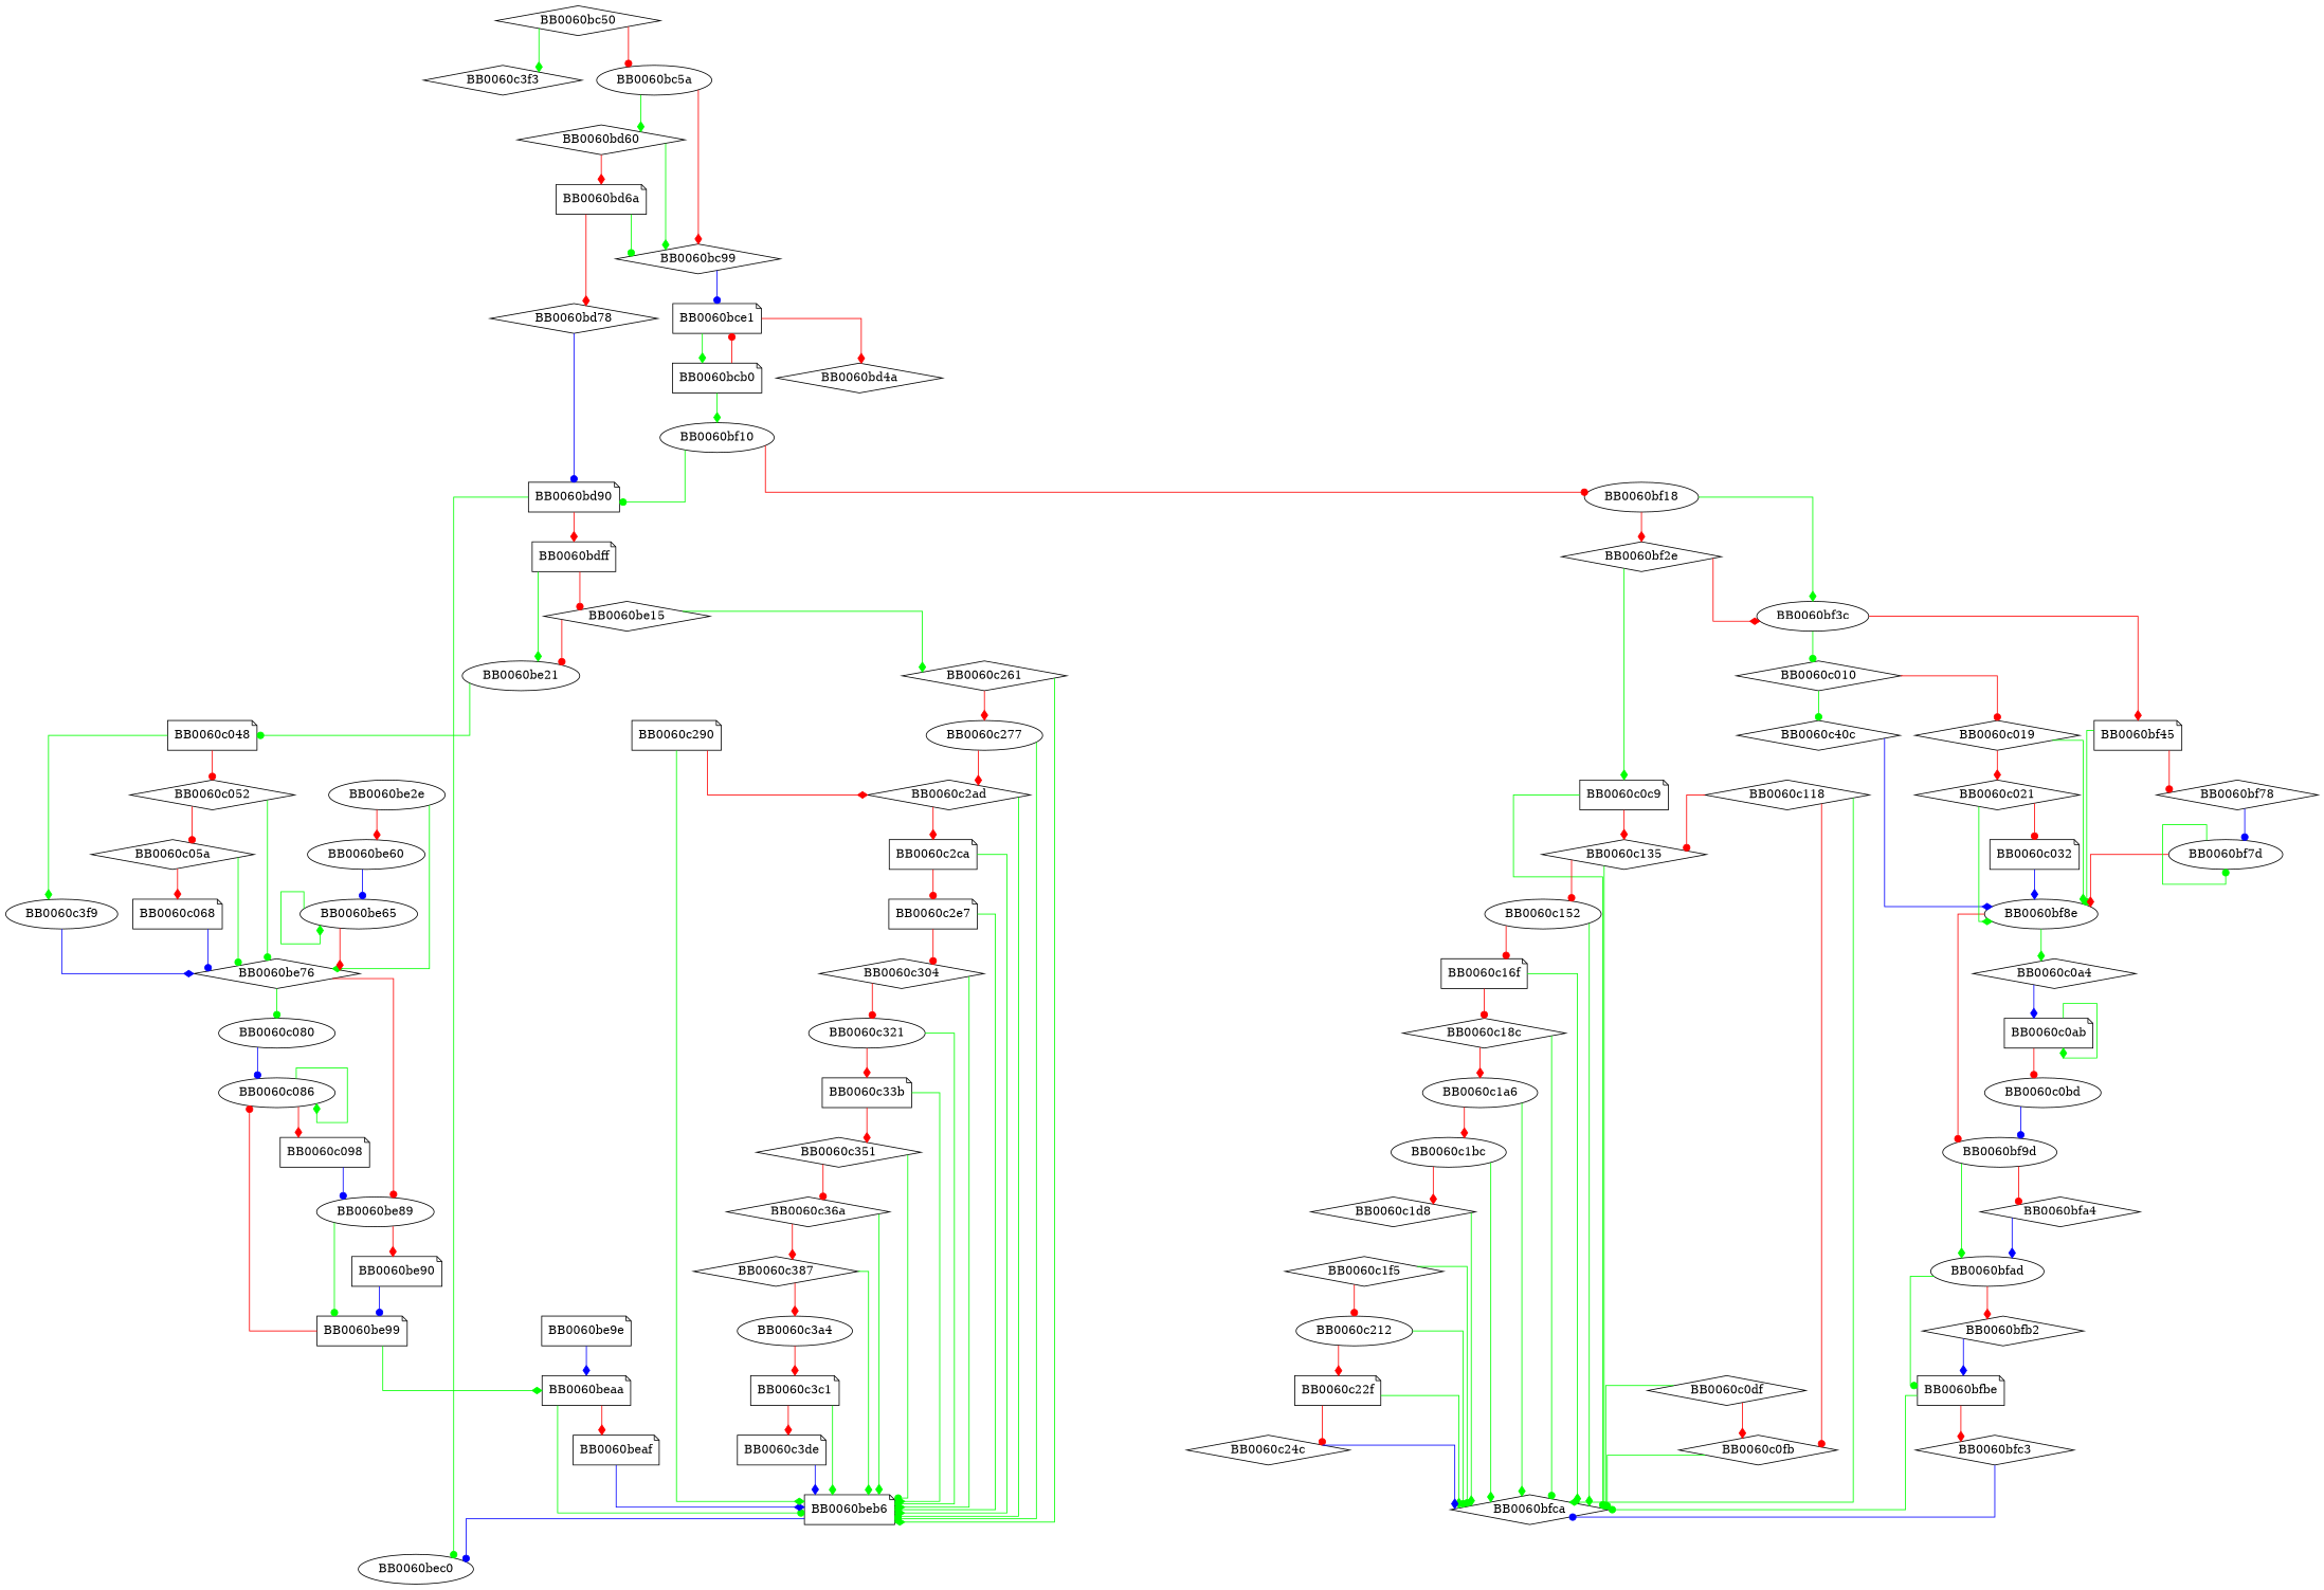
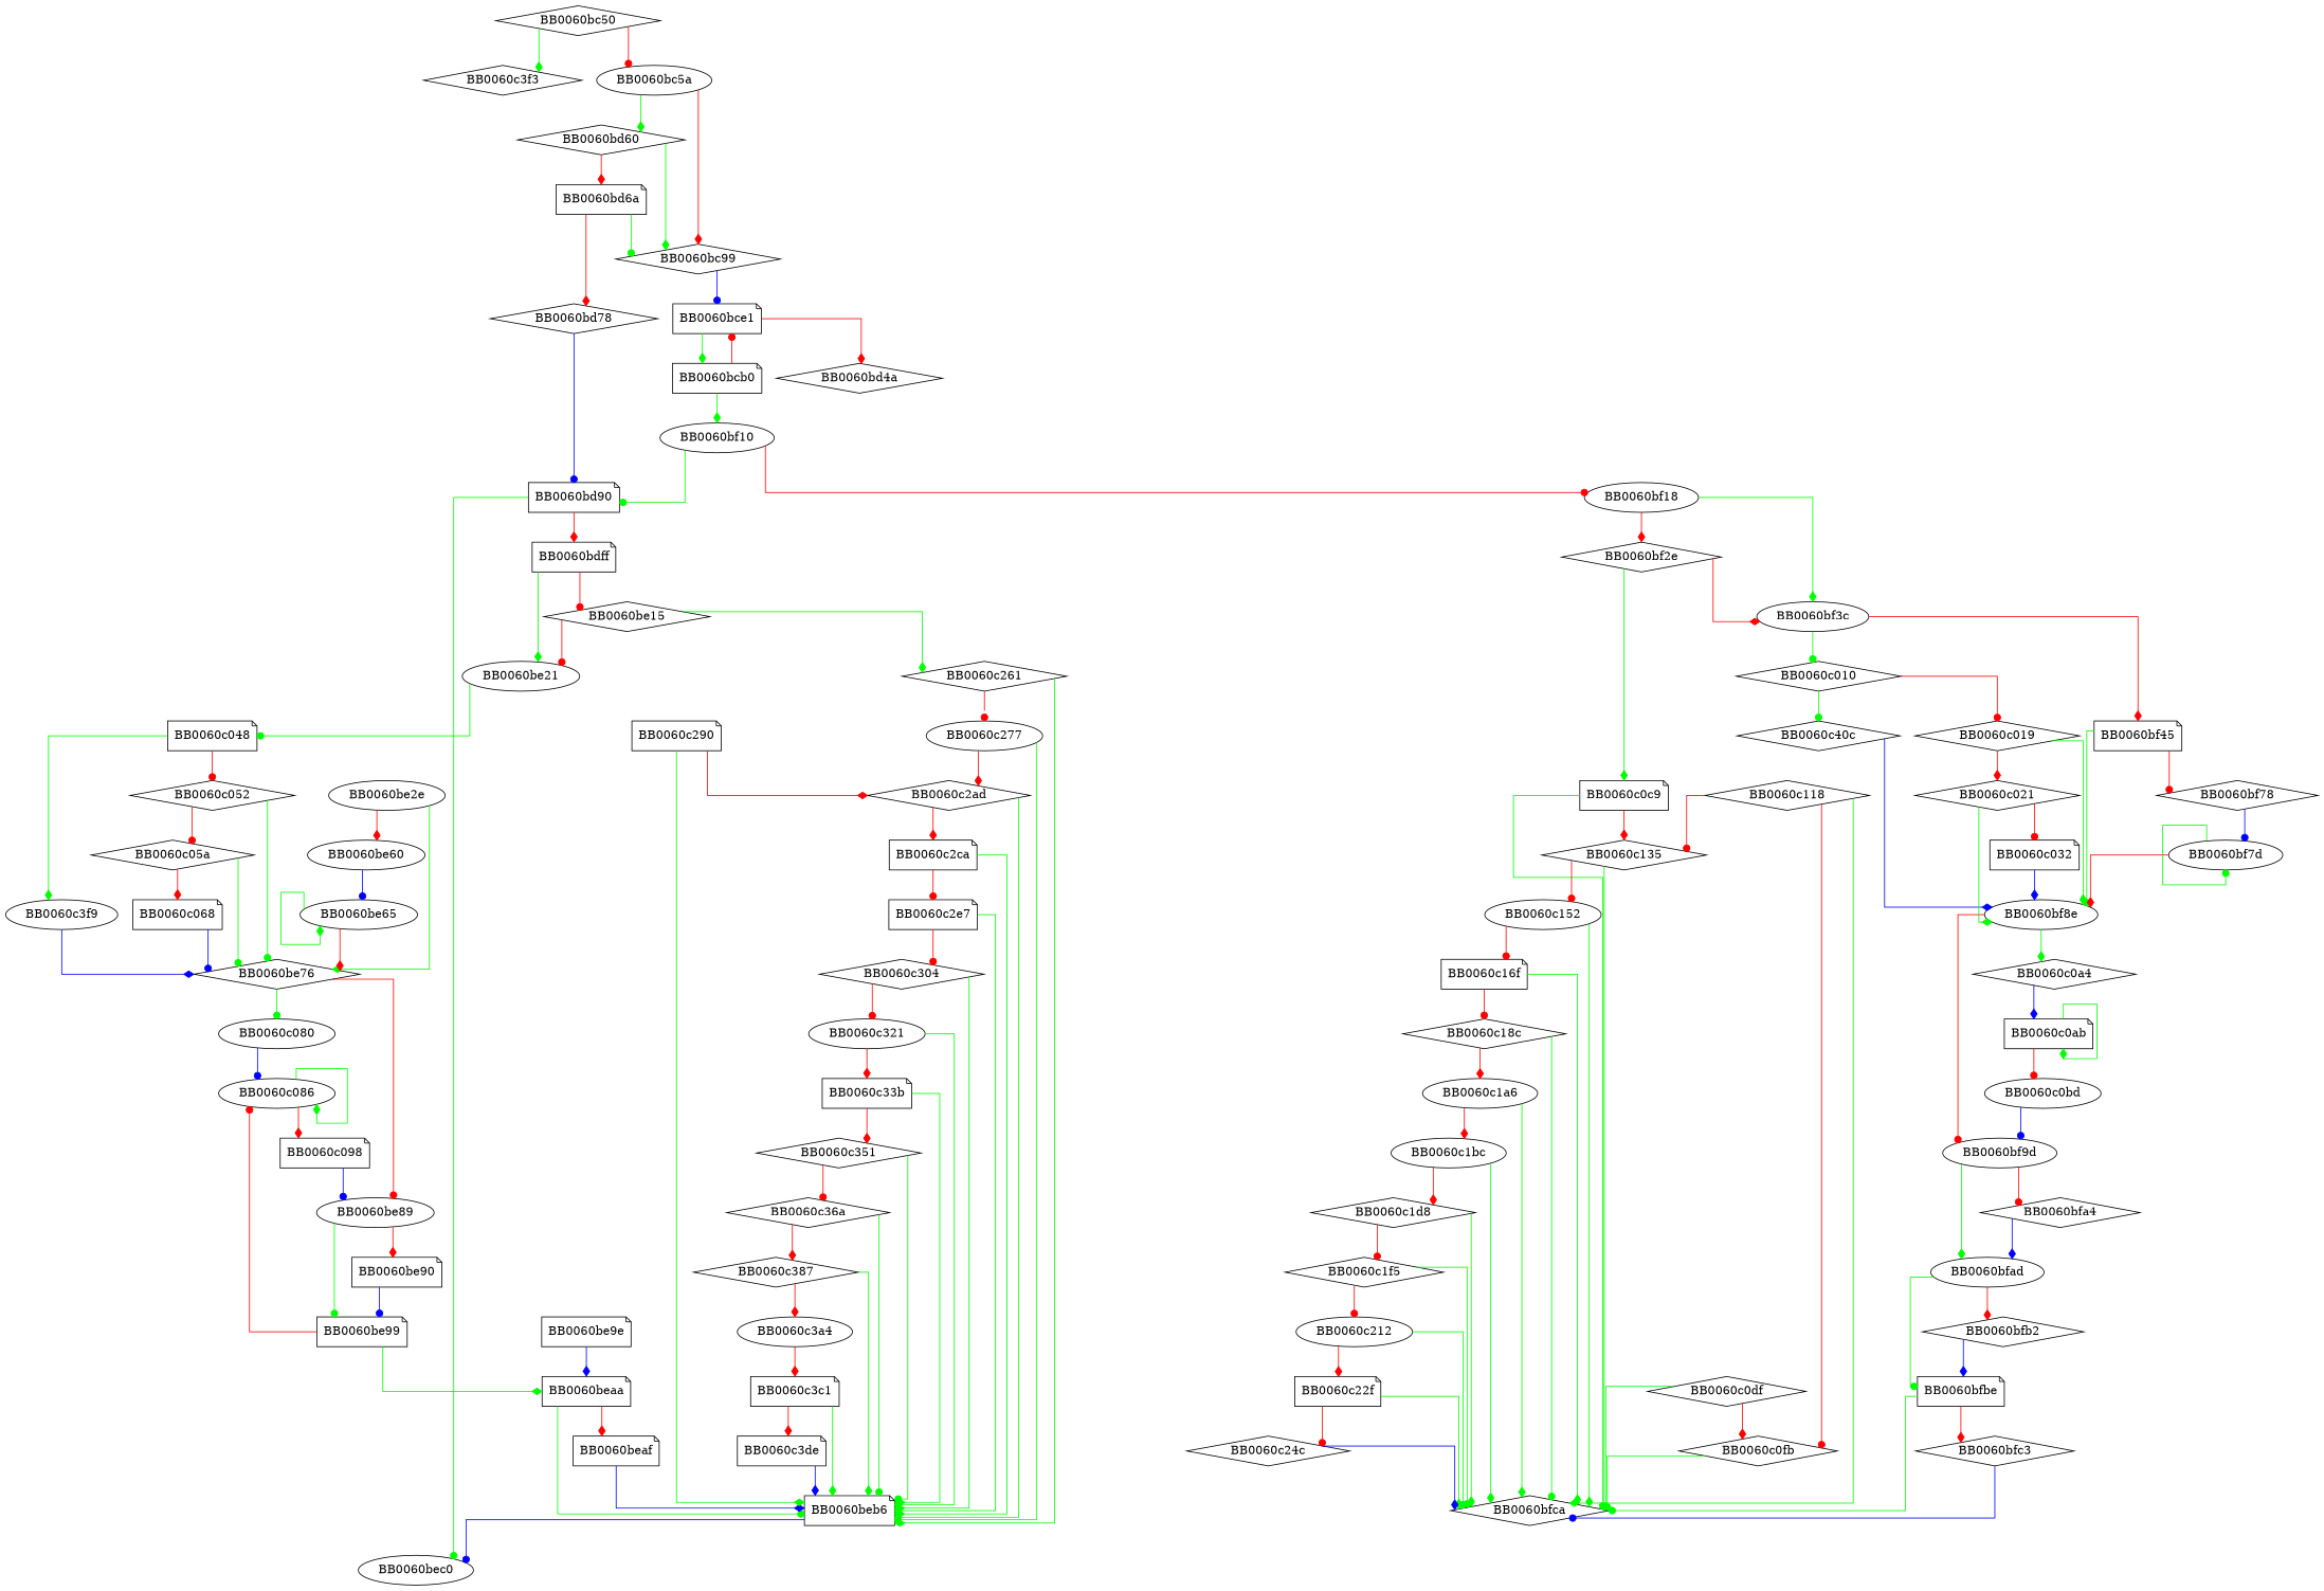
  digraph {
    splines=ortho
    node [shape=diamond]
    edge [arrowhead=diamond color=green]
    BB0060bc50
    BB0060c3f3
    BB0060bc5a [shape=ellipse]
    BB0060bd60
    BB0060bc99
    BB0060bd6a [shape=note]
    BB0060bce1 [shape=note]
    BB0060bd78
    BB0060bcb0 [shape=note]
    BB0060bd4a
    BB0060bf10 [shape=ellipse]
    BB0060bd90 [shape=note]
    BB0060bf18 [shape=ellipse]
    BB0060bec0 [shape=ellipse]
    BB0060bdff [shape=note]
    BB0060bf3c [shape=ellipse]
    BB0060bf2e
    BB0060be21 [shape=ellipse]
    BB0060be15
    BB0060c048 [shape=note]
    BB0060c261
    BB0060c3f9 [shape=ellipse]
    BB0060c052
    BB0060be2e [shape=ellipse]
    BB0060be76
    BB0060be60 [shape=ellipse]
    BB0060beb6 [shape=note]
    BB0060c277 [shape=ellipse]
    BB0060c2ad
    BB0060c05a
    BB0060c080 [shape=ellipse]
    BB0060be89 [shape=ellipse]
    BB0060be65 [shape=ellipse]
    BB0060c086 [shape=ellipse]
    BB0060be99 [shape=note]
    BB0060be90 [shape=note]
    BB0060c098 [shape=note]
    BB0060beaa [shape=note]
    BB0060beaf [shape=note]
    BB0060be9e [shape=note]
    BB0060c010
    BB0060bf45 [shape=note]
    BB0060c0c9 [shape=note]
    BB0060c40c
    BB0060c019
    BB0060bf8e [shape=ellipse]
    BB0060bf78
    BB0060bfca
    BB0060c135
    BB0060c0df
    BB0060c0fb
    BB0060c021
    BB0060c0a4
    BB0060bf9d [shape=ellipse]
    BB0060bf7d [shape=ellipse]
    BB0060c0ab [shape=note]
    BB0060bfad [shape=ellipse]
    BB0060bfa4
    BB0060c0bd [shape=ellipse]
    BB0060bfbe [shape=note]
    BB0060bfb2
    BB0060bfc3
    BB0060c032 [shape=note]
    BB0060c068 [shape=note]
    BB0060c118
    BB0060c152 [shape=ellipse]
    BB0060c16f [shape=note]
    BB0060c18c
    BB0060c1a6 [shape=ellipse]
    BB0060c1bc [shape=ellipse]
    BB0060c1d8
    BB0060c1f5
    BB0060c212 [shape=ellipse]
    BB0060c22f [shape=note]
    BB0060c24c
    BB0060c290 [shape=note]
    BB0060c2ca [shape=note]
    BB0060c2e7 [shape=note]
    BB0060c304
    BB0060c321 [shape=ellipse]
    BB0060c33b [shape=note]
    BB0060c351
    BB0060c36a
    BB0060c387
    BB0060c3a4 [shape=ellipse]
    BB0060c3c1 [shape=note]
    BB0060c3de [shape=note]
    BB0060bc50 -> BB0060c3f3
    BB0060bc50 -> BB0060bc5a [arrowhead=dot color=red]
    BB0060bc5a -> BB0060bd60
    BB0060bc5a -> BB0060bc99 [color=red]
    BB0060bd60 -> BB0060bc99
    BB0060bd60 -> BB0060bd6a [color=red]
    BB0060bc99 -> BB0060bce1 [arrowhead=dot color=blue]
    BB0060bd6a -> BB0060bc99 [arrowhead=dot]
    BB0060bd6a -> BB0060bd78 [color=red]
    BB0060bce1 -> BB0060bcb0
    BB0060bce1 -> BB0060bd4a [color=red]
    BB0060bd78 -> BB0060bd90 [arrowhead=dot color=blue]
    BB0060bcb0 -> BB0060bce1 [arrowhead=dot color=red]
    BB0060bcb0 -> BB0060bf10
    BB0060bf10 -> BB0060bd90 [arrowhead=dot]
    BB0060bf10 -> BB0060bf18 [arrowhead=dot color=red]
    BB0060bd90 -> BB0060bec0 [arrowhead=dot]
    BB0060bd90 -> BB0060bdff [color=red]
    BB0060bf18 -> BB0060bf3c
    BB0060bf18 -> BB0060bf2e [color=red]
    BB0060bdff -> BB0060be21
    BB0060bdff -> BB0060be15 [arrowhead=dot color=red]
    BB0060bf3c -> BB0060c010 [arrowhead=dot]
    BB0060bf3c -> BB0060bf45 [color=red]
    BB0060bf2e -> BB0060bf3c [color=red]
    BB0060bf2e -> BB0060c0c9
    BB0060be21 -> BB0060c048 [arrowhead=dot]
    BB0060be15 -> BB0060be21 [arrowhead=dot color=red]
    BB0060be15 -> BB0060c261
    BB0060c048 -> BB0060c3f9
    BB0060c048 -> BB0060c052 [arrowhead=dot color=red]
    BB0060c261 -> BB0060beb6
-   BB0060c261 -> BB0060c277 [color=red]
+   BB0060c261 -> BB0060c277 [arrowhead=dot color=red]
    BB0060c3f9 -> BB0060be76 [color=blue]
    BB0060c052 -> BB0060be76 [arrowhead=dot]
    BB0060c052 -> BB0060c05a [arrowhead=dot color=red]
    BB0060be2e -> BB0060be76
    BB0060be2e -> BB0060be60 [color=red]
    BB0060be76 -> BB0060c080 [arrowhead=dot]
    BB0060be76 -> BB0060be89 [arrowhead=dot color=red]
    BB0060be60 -> BB0060be65 [arrowhead=dot color=blue]
    BB0060beb6 -> BB0060bec0 [arrowhead=dot color=blue]
    BB0060c277 -> BB0060beb6 [arrowhead=dot]
    BB0060c277 -> BB0060c2ad [color=red]
    BB0060c2ad -> BB0060beb6 [arrowhead=dot]
    BB0060c2ad -> BB0060c2ca [color=red]
    BB0060c05a -> BB0060be76 [arrowhead=dot]
    BB0060c05a -> BB0060c068 [color=red]
    BB0060c080 -> BB0060c086 [arrowhead=dot color=blue]
    BB0060be89 -> BB0060be99 [arrowhead=dot]
    BB0060be89 -> BB0060be90 [color=red]
    BB0060be65 -> BB0060be76 [color=red]
    BB0060be65 -> BB0060be65
    BB0060c086 -> BB0060c086
    BB0060c086 -> BB0060c098 [color=red]
    BB0060be99 -> BB0060c086 [arrowhead=dot color=red]
    BB0060be99 -> BB0060beaa
    BB0060be90 -> BB0060be99 [arrowhead=dot color=blue]
    BB0060c098 -> BB0060be89 [arrowhead=dot color=blue]
    BB0060beaa -> BB0060beb6 [arrowhead=dot]
    BB0060beaa -> BB0060beaf [color=red]
    BB0060beaf -> BB0060beb6 [color=blue]
    BB0060be9e -> BB0060beaa [color=blue]
    BB0060c010 -> BB0060c40c [arrowhead=dot]
    BB0060c010 -> BB0060c019 [arrowhead=dot color=red]
    BB0060bf45 -> BB0060bf8e [arrowhead=dot]
    BB0060bf45 -> BB0060bf78 [arrowhead=dot color=red]
    BB0060c0c9 -> BB0060bfca [arrowhead=dot]
    BB0060c0c9 -> BB0060c135 [color=red]
    BB0060c40c -> BB0060bf8e [color=blue]
    BB0060c019 -> BB0060bf8e
    BB0060c019 -> BB0060c021 [color=red]
    BB0060bf8e -> BB0060c0a4
    BB0060bf8e -> BB0060bf9d [arrowhead=dot color=red]
    BB0060bf78 -> BB0060bf7d [arrowhead=dot color=blue]
    BB0060c135 -> BB0060bfca [arrowhead=dot]
    BB0060c135 -> BB0060c152 [arrowhead=dot color=red]
    BB0060c0df -> BB0060bfca [arrowhead=dot]
    BB0060c0df -> BB0060c0fb [color=red]
    BB0060c0fb -> BB0060bfca [arrowhead=dot]
    BB0060c021 -> BB0060bf8e
    BB0060c021 -> BB0060c032 [arrowhead=dot color=red]
    BB0060c0a4 -> BB0060c0ab [color=blue]
    BB0060bf9d -> BB0060bfad
    BB0060bf9d -> BB0060bfa4 [arrowhead=dot color=red]
    BB0060bf7d -> BB0060bf8e [color=red]
    BB0060bf7d -> BB0060bf7d [arrowhead=dot]
    BB0060c0ab -> BB0060c0ab
    BB0060c0ab -> BB0060c0bd [arrowhead=dot color=red]
    BB0060bfad -> BB0060bfbe [arrowhead=dot]
    BB0060bfad -> BB0060bfb2 [color=red]
    BB0060bfa4 -> BB0060bfad [color=blue]
    BB0060c0bd -> BB0060bf9d [arrowhead=dot color=blue]
    BB0060bfbe -> BB0060bfca [arrowhead=dot]
    BB0060bfbe -> BB0060bfc3 [color=red]
    BB0060bfb2 -> BB0060bfbe [color=blue]
    BB0060bfc3 -> BB0060bfca [arrowhead=dot color=blue]
    BB0060c032 -> BB0060bf8e [color=blue]
    BB0060c068 -> BB0060be76 [arrowhead=dot color=blue]
    BB0060c118 -> BB0060bfca
    BB0060c118 -> BB0060c135 [arrowhead=dot color=red]
    BB0060c118 -> BB0060c0fb [arrowhead=dot color=red]
    BB0060c152 -> BB0060bfca
    BB0060c152 -> BB0060c16f [arrowhead=dot color=red]
    BB0060c16f -> BB0060bfca
    BB0060c16f -> BB0060c18c [arrowhead=dot color=red]
    BB0060c18c -> BB0060bfca [arrowhead=dot]
    BB0060c18c -> BB0060c1a6 [color=red]
    BB0060c1a6 -> BB0060bfca
    BB0060c1a6 -> BB0060c1bc [color=red]
    BB0060c1bc -> BB0060bfca
    BB0060c1bc -> BB0060c1d8 [color=red]
    BB0060c1d8 -> BB0060bfca
+   BB0060c1d8 -> BB0060c1f5 [arrowhead=dot color=red]
    BB0060c1f5 -> BB0060bfca [arrowhead=dot]
    BB0060c1f5 -> BB0060c212 [arrowhead=dot color=red]
    BB0060c212 -> BB0060bfca [arrowhead=dot]
    BB0060c212 -> BB0060c22f [color=red]
    BB0060c22f -> BB0060bfca
    BB0060c22f -> BB0060c24c [arrowhead=dot color=red]
    BB0060c24c -> BB0060bfca [color=blue]
    BB0060c290 -> BB0060beb6
    BB0060c290 -> BB0060c2ad [color=red]
    BB0060c2ca -> BB0060beb6
    BB0060c2ca -> BB0060c2e7 [arrowhead=dot color=red]
    BB0060c2e7 -> BB0060beb6 [arrowhead=dot]
    BB0060c2e7 -> BB0060c304 [arrowhead=dot color=red]
    BB0060c304 -> BB0060beb6
    BB0060c304 -> BB0060c321 [arrowhead=dot color=red]
    BB0060c321 -> BB0060beb6 [arrowhead=dot]
    BB0060c321 -> BB0060c33b [color=red]
    BB0060c33b -> BB0060beb6
    BB0060c33b -> BB0060c351 [color=red]
    BB0060c351 -> BB0060beb6 [arrowhead=dot]
    BB0060c351 -> BB0060c36a [arrowhead=dot color=red]
-   BB0060c36a -> BB0060beb6
+   BB0060c36a -> BB0060beb6 [arrowhead=dot]
    BB0060c36a -> BB0060c387 [color=red]
    BB0060c387 -> BB0060beb6
    BB0060c387 -> BB0060c3a4 [color=red]
    BB0060c3a4 -> BB0060c3c1 [color=red]
    BB0060c3c1 -> BB0060beb6
    BB0060c3c1 -> BB0060c3de [color=red]
    BB0060c3de -> BB0060beb6 [color=blue]
  }
